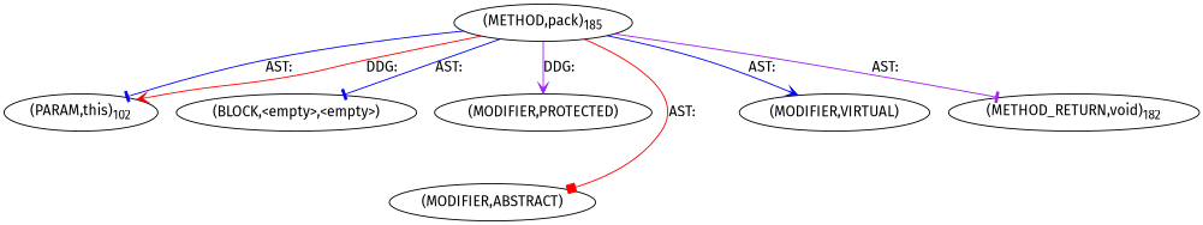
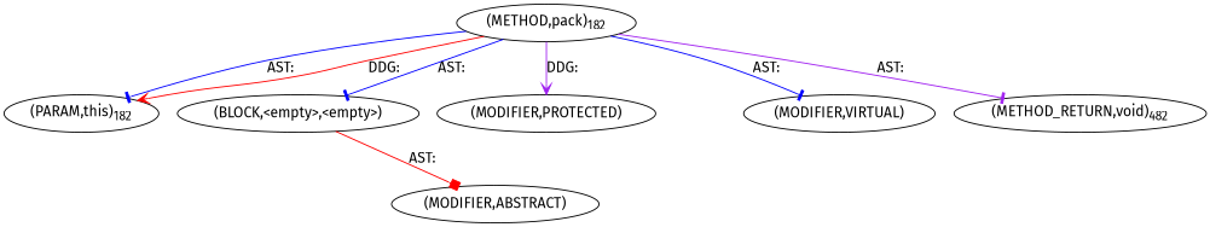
  digraph {
    fontname="Fira Sans"
    node [fontname="Fira Sans"]
    edge [arrowhead=tee color=blue fontname="Fira Sans"]
-   n1 [label=<(METHOD,pack)<SUB>185</SUB>>]
-   n2 [label=<(PARAM,this)<SUB>102</SUB>>]
+   n1 [label=<(METHOD,pack)<SUB>182</SUB>>]
+   n2 [label=<(PARAM,this)<SUB>182</SUB>>]
    n3 [label=<(BLOCK,&lt;empty&gt;,&lt;empty&gt;)>]
    n4 [label=<(MODIFIER,PROTECTED)>]
    n5 [label=<(MODIFIER,ABSTRACT)>]
    n6 [label=<(MODIFIER,VIRTUAL)>]
-   n7 [label=<(METHOD_RETURN,void)<SUB>182</SUB>>]
+   n7 [label=<(METHOD_RETURN,void)<SUB>482</SUB>>]
    n1 -> n2 [label="AST: "]
    n1 -> n2 [arrowhead=vee color=red label="DDG: "]
    n1 -> n3 [label="AST: "]
    n1 -> n4 [arrowhead=vee color=purple label="DDG: "]
-   n1 -> n5 [arrowhead=box color=red label="AST: "]
-   n1 -> n6 [arrowhead=vee label="AST: "]
+   n3 -> n5 [arrowhead=box color=red label="AST: "]
+   n1 -> n6 [label="AST: "]
    n1 -> n7 [color=purple label="AST: "]
  }
